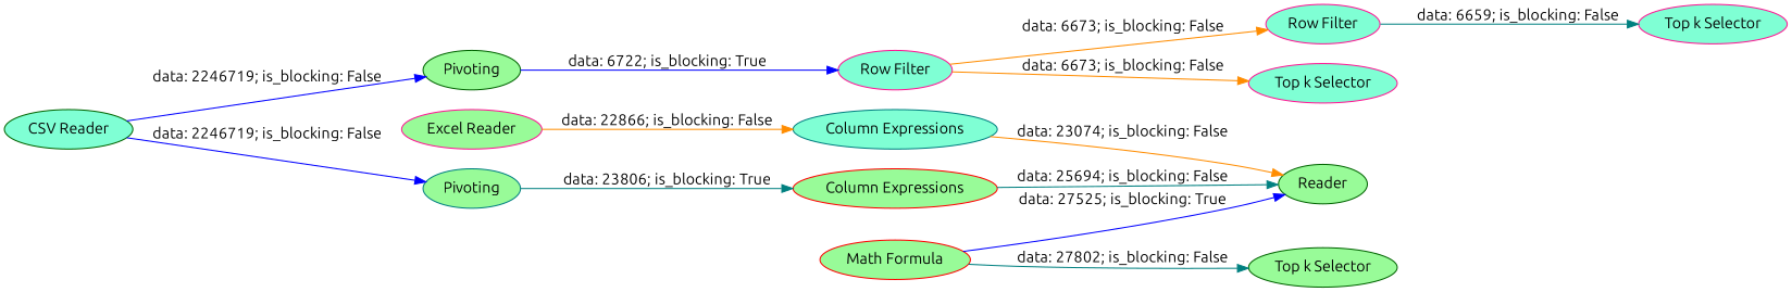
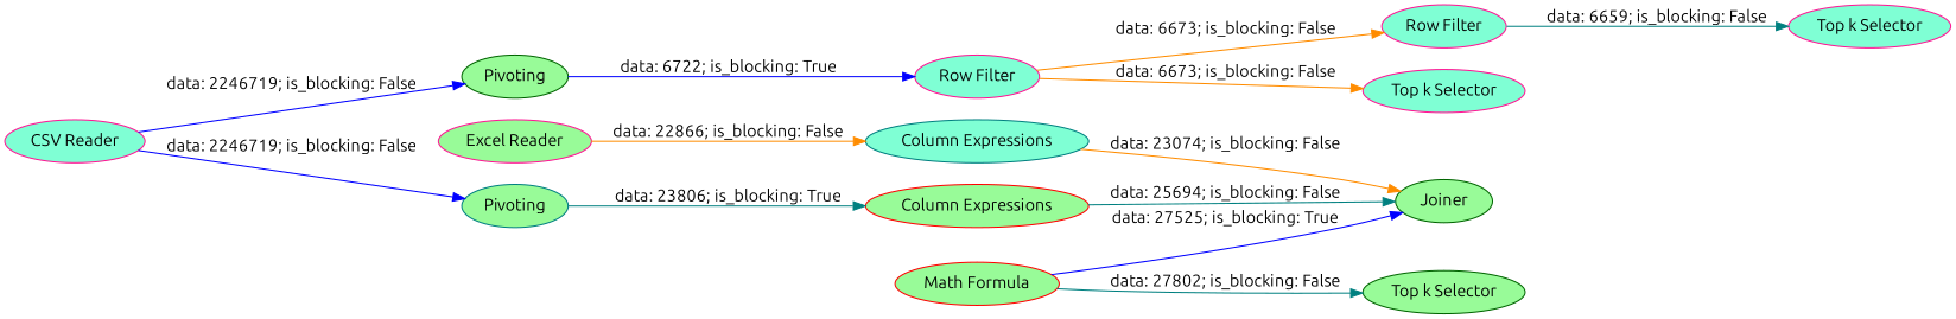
  digraph {
    fontname=Ubuntu
    rankdir=LR
    node [color=deeppink fillcolor=palegreen fontname=Ubuntu style=filled]
    edge [color=teal fontname=Ubuntu]
    n1 [fillcolor=aquamarine label="Row Filter"]
    n2 [fillcolor=aquamarine label="Top k Selector"]
    n3 [color=teal label=Pivoting]
    n4 [color=red label="Column Expressions"]
-   n5 [color=darkgreen label=Reader]
+   n5 [color=darkgreen label=Joiner]
    n6 [fillcolor=aquamarine label="Row Filter"]
    n7 [fillcolor=aquamarine label="Top k Selector"]
    n8 [color=red label="Math Formula"]
    n9 [color=darkgreen label="Top k Selector"]
    n10 [label="Excel Reader"]
    n11 [color=teal fillcolor=aquamarine label="Column Expressions"]
-   n12 [color=darkgreen fillcolor=aquamarine label="CSV Reader"]
+   n12 [fillcolor=aquamarine label="CSV Reader"]
    n13 [color=darkgreen label=Pivoting]
    n1 -> n2 [label="data: 6659; is_blocking: False"]
    n3 -> n4 [label="data: 23806; is_blocking: True"]
    n4 -> n5 [label="data: 25694; is_blocking: False"]
    n6 -> n1 [color=darkorange label="data: 6673; is_blocking: False"]
    n6 -> n7 [color=darkorange label="data: 6673; is_blocking: False"]
    n8 -> n5 [color=blue label="data: 27525; is_blocking: True"]
    n8 -> n9 [label="data: 27802; is_blocking: False"]
    n10 -> n11 [color=darkorange label="data: 22866; is_blocking: False"]
    n11 -> n5 [color=darkorange label="data: 23074; is_blocking: False"]
    n12 -> n3 [color=blue label="data: 2246719; is_blocking: False"]
    n12 -> n13 [color=blue label="data: 2246719; is_blocking: False"]
    n13 -> n6 [color=blue label="data: 6722; is_blocking: True"]
  }
